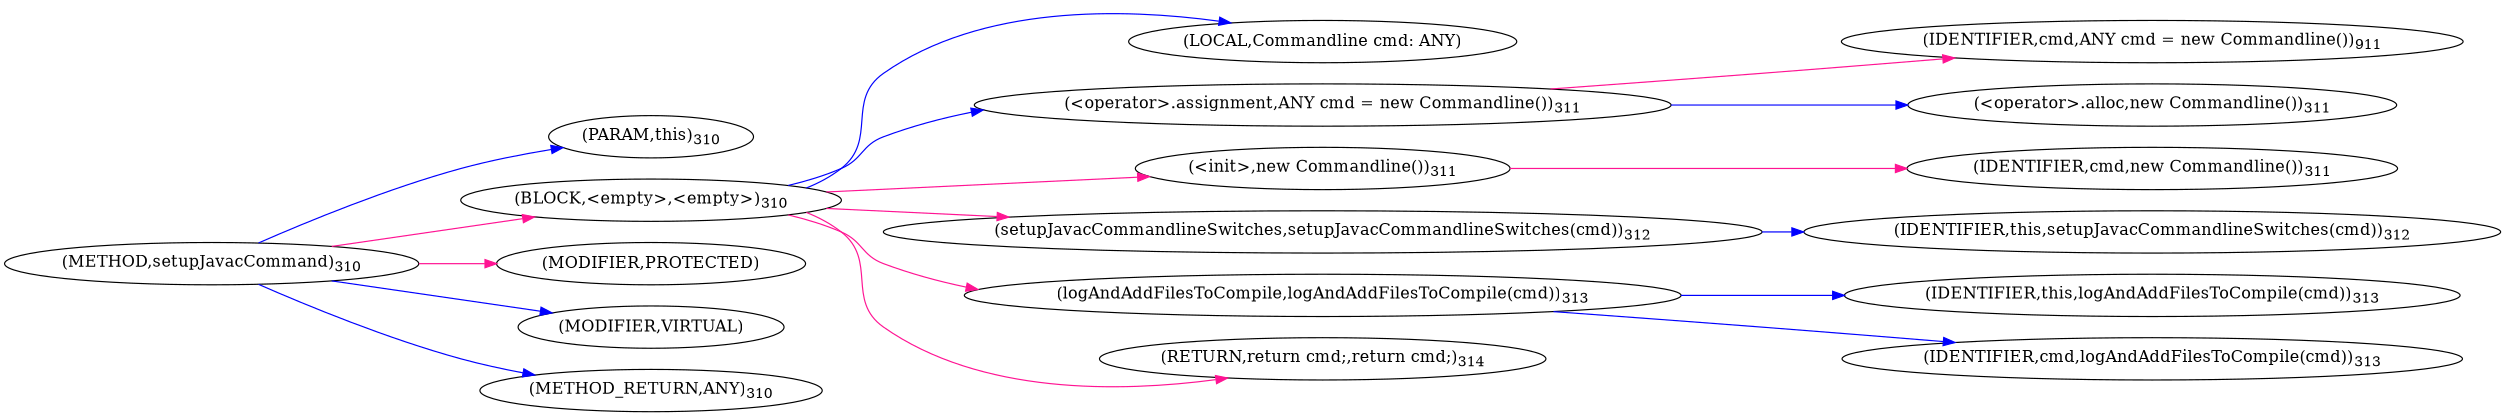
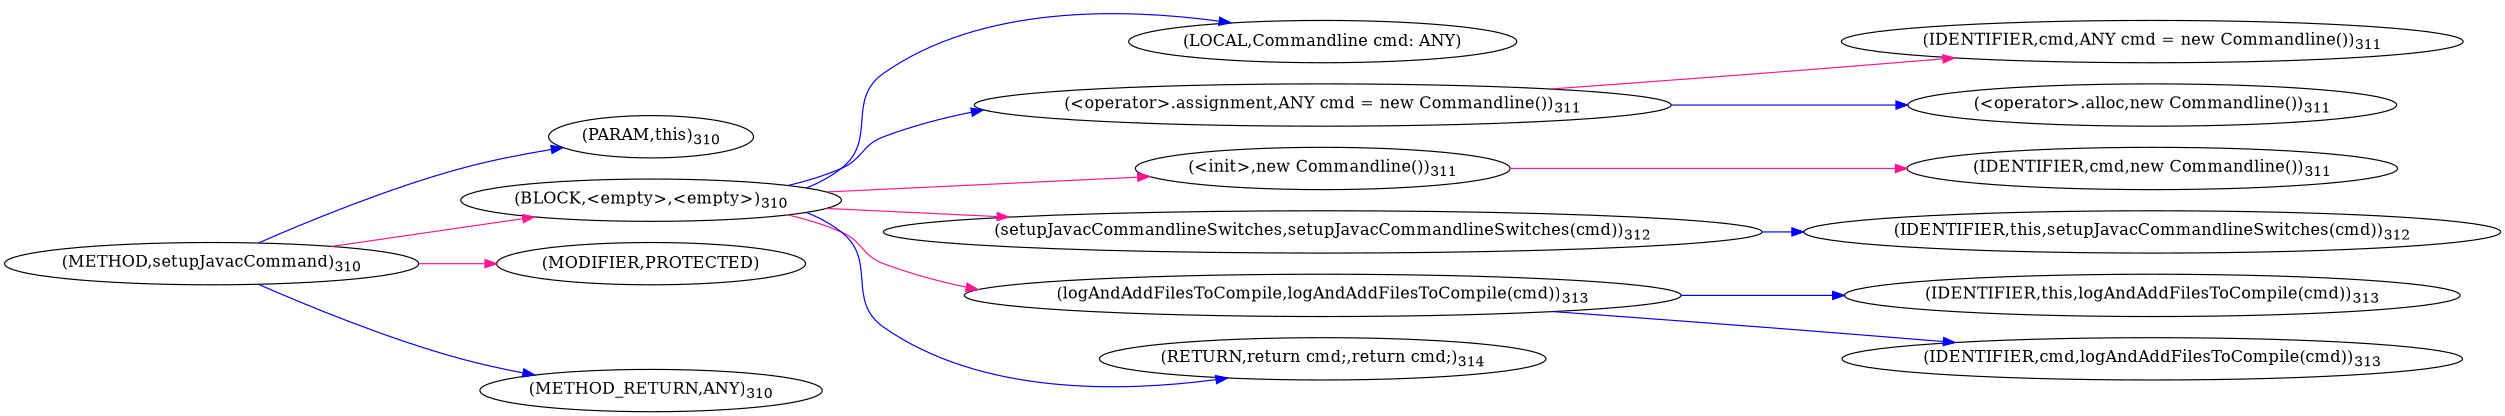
  digraph {
    rankdir=LR
    edge [color=blue]
    n1 [label=<(METHOD,setupJavacCommand)<SUB>310</SUB>>]
    n2 [label=<(PARAM,this)<SUB>310</SUB>>]
    n3 [label=<(BLOCK,&lt;empty&gt;,&lt;empty&gt;)<SUB>310</SUB>>]
    n4 [label=<(MODIFIER,PROTECTED)>]
-   n5 [label=<(MODIFIER,VIRTUAL)>]
    n6 [label=<(METHOD_RETURN,ANY)<SUB>310</SUB>>]
    n7 [label=<(LOCAL,Commandline cmd: ANY)>]
    n8 [label=<(&lt;operator&gt;.assignment,ANY cmd = new Commandline())<SUB>311</SUB>>]
    n9 [label=<(&lt;init&gt;,new Commandline())<SUB>311</SUB>>]
    n10 [label=<(setupJavacCommandlineSwitches,setupJavacCommandlineSwitches(cmd))<SUB>312</SUB>>]
    n11 [label=<(logAndAddFilesToCompile,logAndAddFilesToCompile(cmd))<SUB>313</SUB>>]
    n12 [label=<(RETURN,return cmd;,return cmd;)<SUB>314</SUB>>]
-   n13 [label=<(IDENTIFIER,cmd,ANY cmd = new Commandline())<SUB>911</SUB>>]
+   n13 [label=<(IDENTIFIER,cmd,ANY cmd = new Commandline())<SUB>311</SUB>>]
    n14 [label=<(&lt;operator&gt;.alloc,new Commandline())<SUB>311</SUB>>]
    n15 [label=<(IDENTIFIER,cmd,new Commandline())<SUB>311</SUB>>]
    n16 [label=<(IDENTIFIER,this,setupJavacCommandlineSwitches(cmd))<SUB>312</SUB>>]
    n17 [label=<(IDENTIFIER,this,logAndAddFilesToCompile(cmd))<SUB>313</SUB>>]
    n18 [label=<(IDENTIFIER,cmd,logAndAddFilesToCompile(cmd))<SUB>313</SUB>>]
    n1 -> n2
    n1 -> n3 [color=deeppink]
    n1 -> n4 [color=deeppink]
-   n1 -> n5
    n1 -> n6
    n3 -> n7
    n3 -> n8
    n3 -> n9 [color=deeppink]
    n3 -> n10 [color=deeppink]
    n3 -> n11 [color=deeppink]
-   n3 -> n12 [color=deeppink]
+   n3 -> n12
    n8 -> n13 [color=deeppink]
    n8 -> n14
    n9 -> n15 [color=deeppink]
    n10 -> n16
    n11 -> n17
    n11 -> n18
  }
